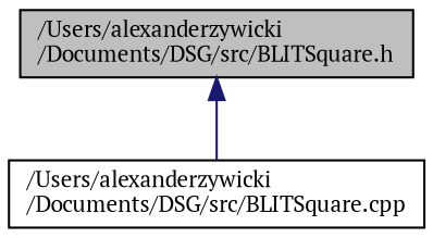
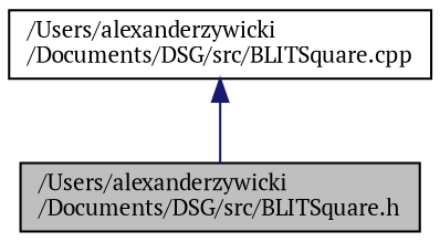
  digraph {
    fontname="PT Serif"
    node [color=black fontname="PT Serif" fontsize=10 shape=record style=filled]
    n1 [fillcolor=grey75 fontcolor=black height=0.2 label="/Users/alexanderzywicki\l/Documents/DSG/src/BLITSquare.h" width=0.4]
    n2 [fillcolor=white height=0.2 label="/Users/alexanderzywicki\l/Documents/DSG/src/BLITSquare.cpp" width=0.4]
-   n1 -> n2 [color=midnightblue dir=back fontname="PT Serif" fontsize=10 labelfontname=Helvetica labelfontsize=10 style=solid]
+   n2 -> n1 [color=midnightblue dir=back fontname="PT Serif" fontsize=10 labelfontname=Helvetica labelfontsize=10 style=solid]
  }
